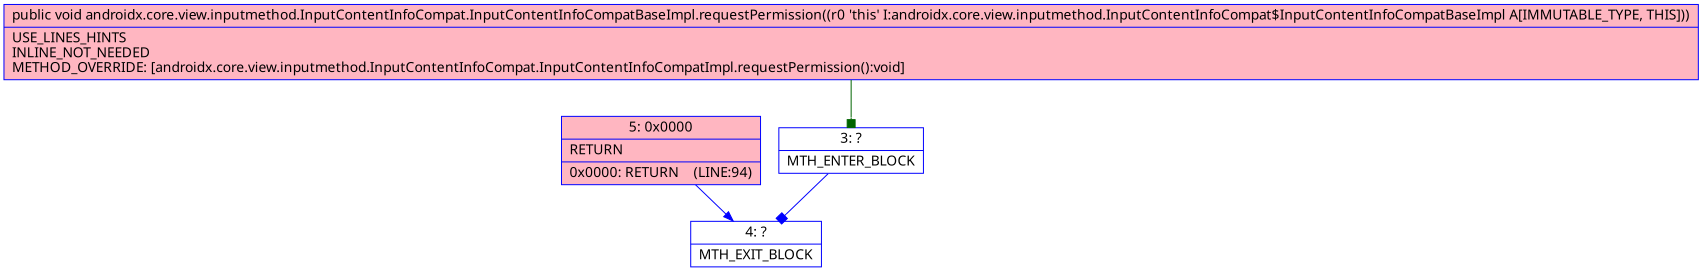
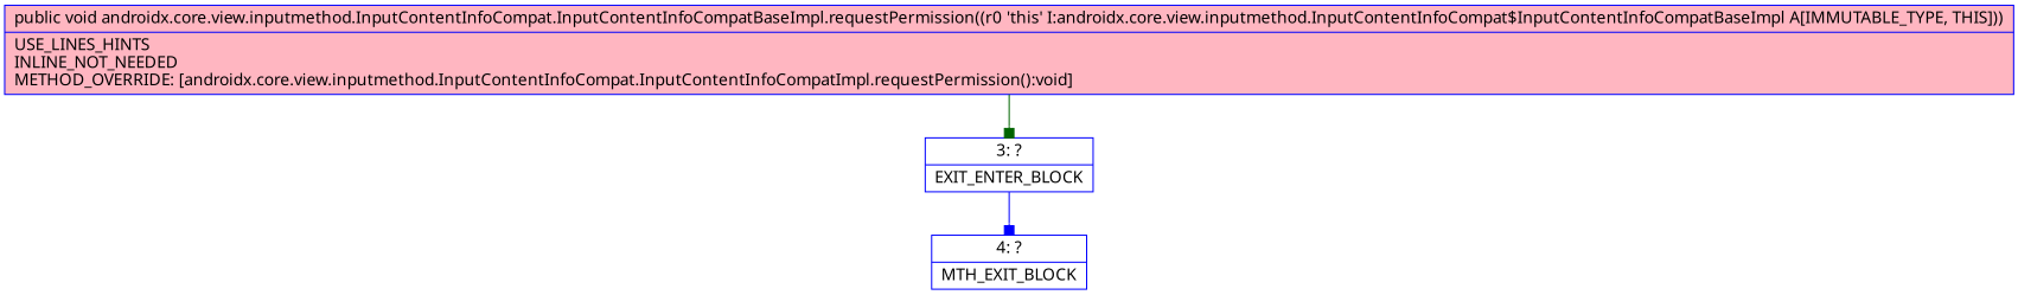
  digraph {
    fontname="Noto Sans"
    node [color=blue fillcolor=white fontname="Noto Sans" shape=record style=filled]
    edge [arrowhead=box color=blue fontname="Noto Sans"]
-   n1 [label="{3\:\ ?|MTH_ENTER_BLOCK\l}"]
+   n1 [label="{3\:\ ?|EXIT_ENTER_BLOCK\l}"]
    n2 [label="{4\:\ ?|MTH_EXIT_BLOCK\l}"]
-   n3 [fillcolor=lightpink label="{5\:\ 0x0000|RETURN\l|0x0000: RETURN    (LINE:94)\l}"]
    n4 [fillcolor=lightpink label="{public void androidx.core.view.inputmethod.InputContentInfoCompat.InputContentInfoCompatBaseImpl.requestPermission((r0 'this' I:androidx.core.view.inputmethod.InputContentInfoCompat$InputContentInfoCompatBaseImpl A[IMMUTABLE_TYPE, THIS]))  | USE_LINES_HINTS\lINLINE_NOT_NEEDED\lMETHOD_OVERRIDE: [androidx.core.view.inputmethod.InputContentInfoCompat.InputContentInfoCompatImpl.requestPermission():void]\l}"]
    n1 -> n2
-   n3 -> n2 [arrowhead=normal]
    n4 -> n1 [color=darkgreen]
  }
